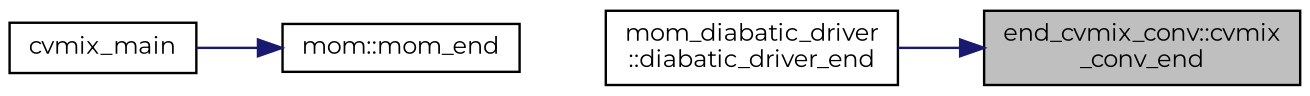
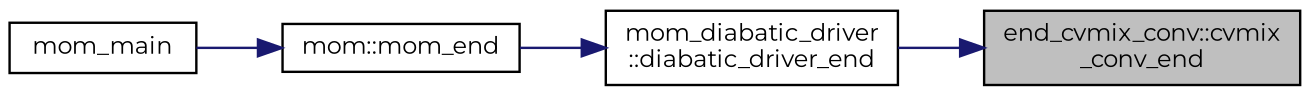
  digraph {
    fontname=Montserrat
    rankdir=RL
    node [color=black fillcolor=white fontname=Montserrat fontsize=10 shape=record style=filled]
    edge [color=midnightblue dir=back fontname=Montserrat fontsize=10 labelfontname=Helvetica labelfontsize=10 style=solid]
    n1 [fillcolor=grey75 fontcolor=black height=0.2 label="end_cvmix_conv::cvmix\l_conv_end" width=0.4]
    n2 [height=0.2 label="mom_diabatic_driver\l::diabatic_driver_end" width=0.4]
    n3 [height=0.2 label="mom::mom_end" width=0.4]
-   n4 [height=0.2 label=cvmix_main width=0.4]
+   n4 [height=0.2 label=mom_main width=0.4]
    n1 -> n2
+   n2 -> n3
    n3 -> n4
  }
